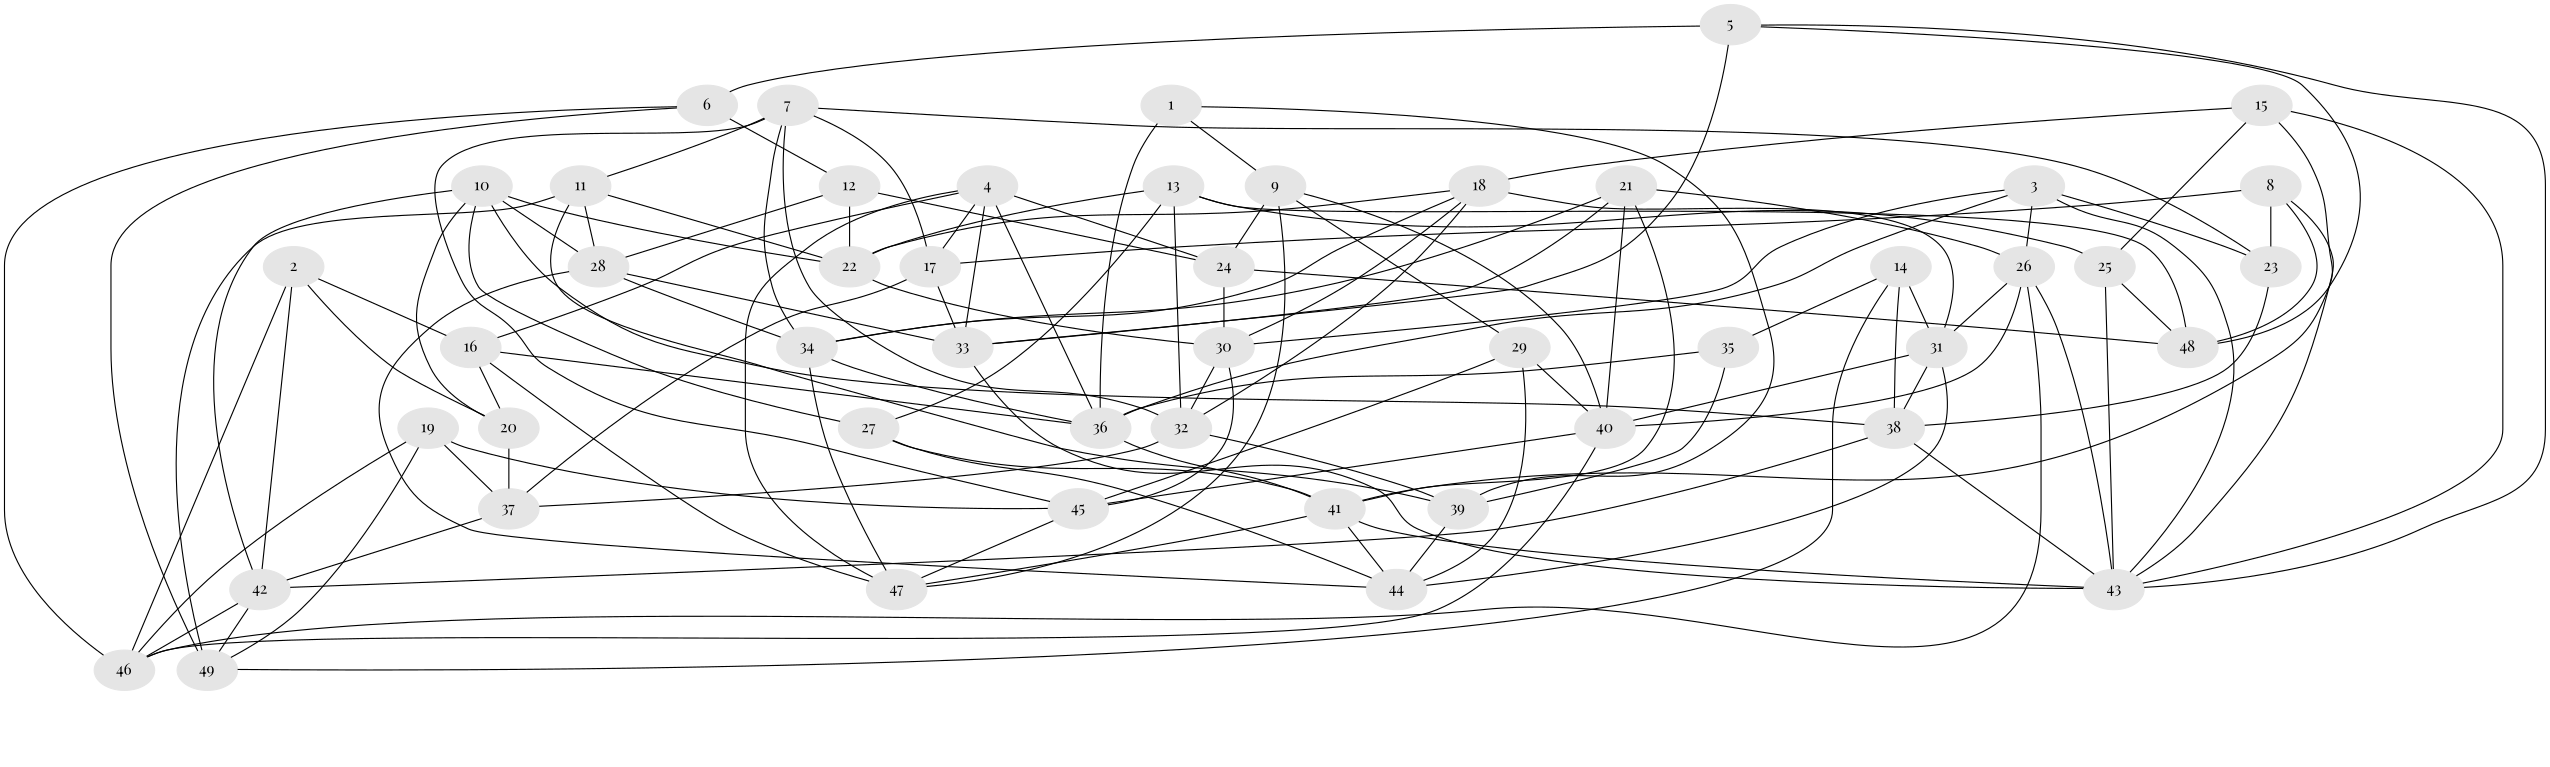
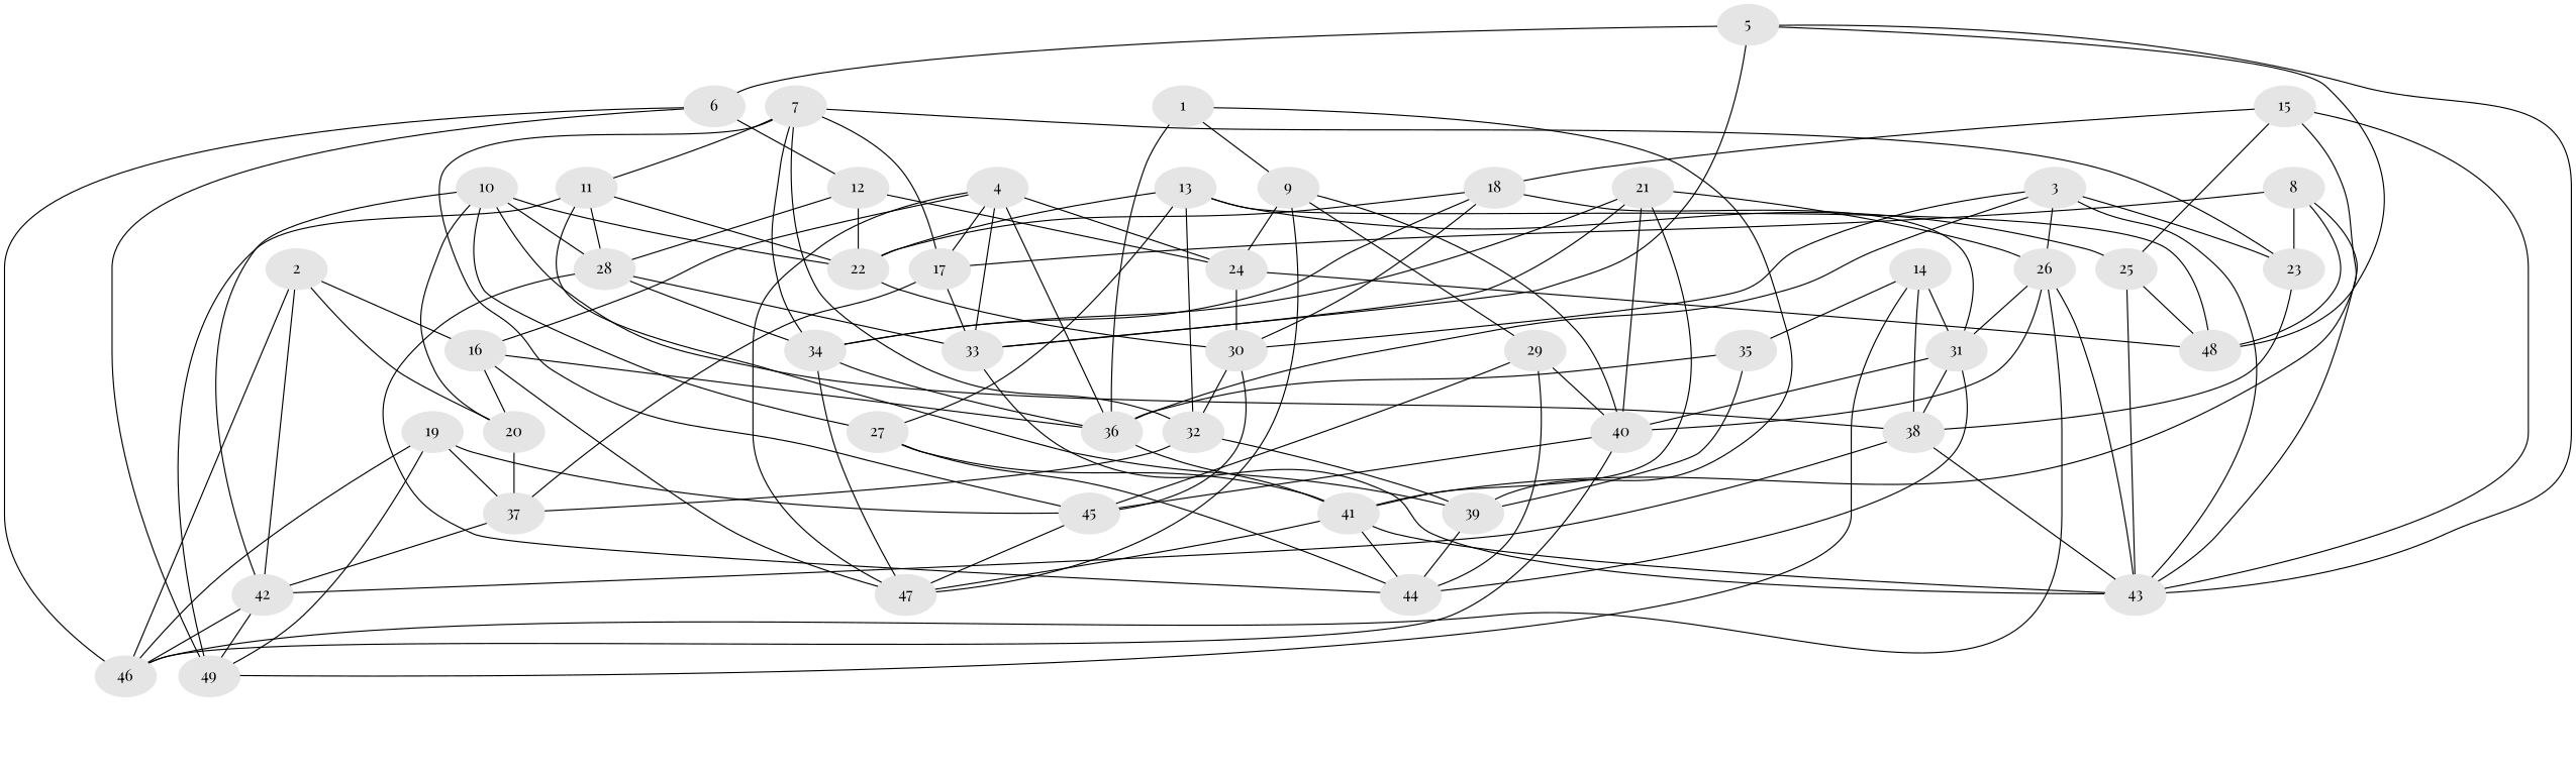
  graph {
    fontname="Playfair Display"
    node [color=gray90 fontname="Playfair Display" style=filled]
    edge [fontname="Playfair Display" weight=1.0]
    1
    9
    39
    36
    24
    47
    29
    40
    35
    44
    2
    16
    20
    42
    46
    37
    49
    3
    23
    26
    30
    43
    38
    31
    32
    45
    41
    4
    17
    33
    48
    5
    6
    12
    22
    28
    7
    11
    34
    8
    10
    27
    13
    25
    14
    15
    18
    19
    21
    1 -- 9
    1 -- 39
    1 -- 36 [weight=2.0]
    9 -- 24 [weight=2.0]
    9 -- 47
    9 -- 29
    9 -- 40
    39 -- 44
    36 -- 41
    24 -- 30
    24 -- 48
    29 -- 40
    29 -- 44
    29 -- 45
    40 -- 46
    40 -- 45
    35 -- 39 [weight=2.0]
    35 -- 36
    2 -- 16
    2 -- 20
    2 -- 42
    2 -- 46
    16 -- 36
    16 -- 47
    16 -- 20 [weight=2.0]
    20 -- 37 [weight=2.0]
    42 -- 46
    42 -- 49
    37 -- 42
    3 -- 36
    3 -- 23 [weight=2.0]
    3 -- 26
    3 -- 30
    3 -- 43
    23 -- 38
    26 -- 40
    26 -- 46
    26 -- 43
    26 -- 31
    30 -- 32
    30 -- 45
    38 -- 42
    38 -- 43
    31 -- 40
    31 -- 44
    31 -- 38
    32 -- 39
    32 -- 37
    45 -- 47
    41 -- 47
    41 -- 44
    41 -- 43 [weight=2.0]
    4 -- 36
    4 -- 24
    4 -- 47
    4 -- 16
    4 -- 17
    4 -- 33
    17 -- 37
    17 -- 33
    33 -- 43
    5 -- 43
    5 -- 33
    5 -- 48
    5 -- 6 [weight=2.0]
    6 -- 46
    6 -- 49
    6 -- 12
    12 -- 24
    12 -- 22
    12 -- 28
    22 -- 30
    28 -- 44
    28 -- 33
    28 -- 34
    7 -- 23
    7 -- 32
    7 -- 45
    7 -- 17
    7 -- 11
    7 -- 34
    11 -- 39
    11 -- 49 [weight=2.0]
    11 -- 22
    11 -- 28
    34 -- 36
    34 -- 47
    8 -- 23 [weight=2.0]
    8 -- 43
    8 -- 17 [weight=2.0]
    8 -- 48
    10 -- 20
    10 -- 42
    10 -- 38
    10 -- 22
    10 -- 28
    10 -- 27
    27 -- 44
    27 -- 41
    13 -- 32
    13 -- 48
    13 -- 22
    13 -- 27
    13 -- 25 [weight=2.0]
    25 -- 43
    25 -- 48 [weight=2.0]
    14 -- 35
    14 -- 49
    14 -- 38
    14 -- 31
    15 -- 43
    15 -- 41
    15 -- 25
    15 -- 18
    18 -- 30
    18 -- 31
-   18 -- 32
    18 -- 22
    18 -- 34
    19 -- 46
    19 -- 37
    19 -- 49
    19 -- 45
    21 -- 40 [weight=2.0]
    21 -- 26
    21 -- 41
    21 -- 33
    21 -- 34
  }
